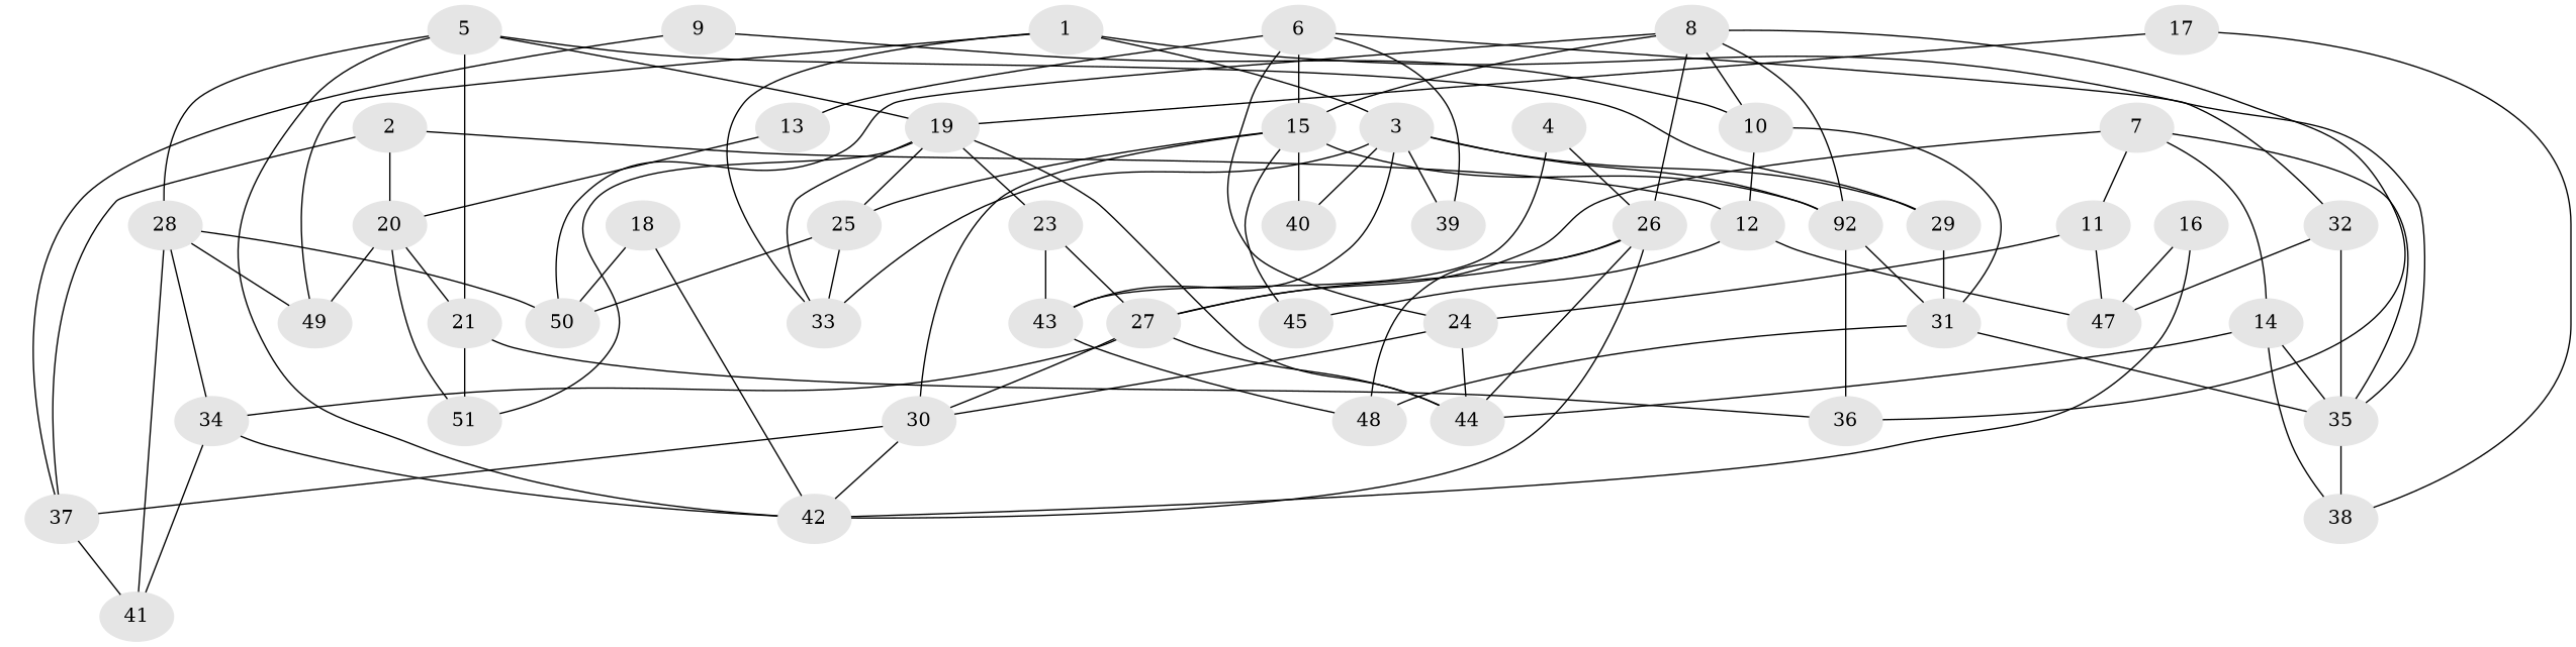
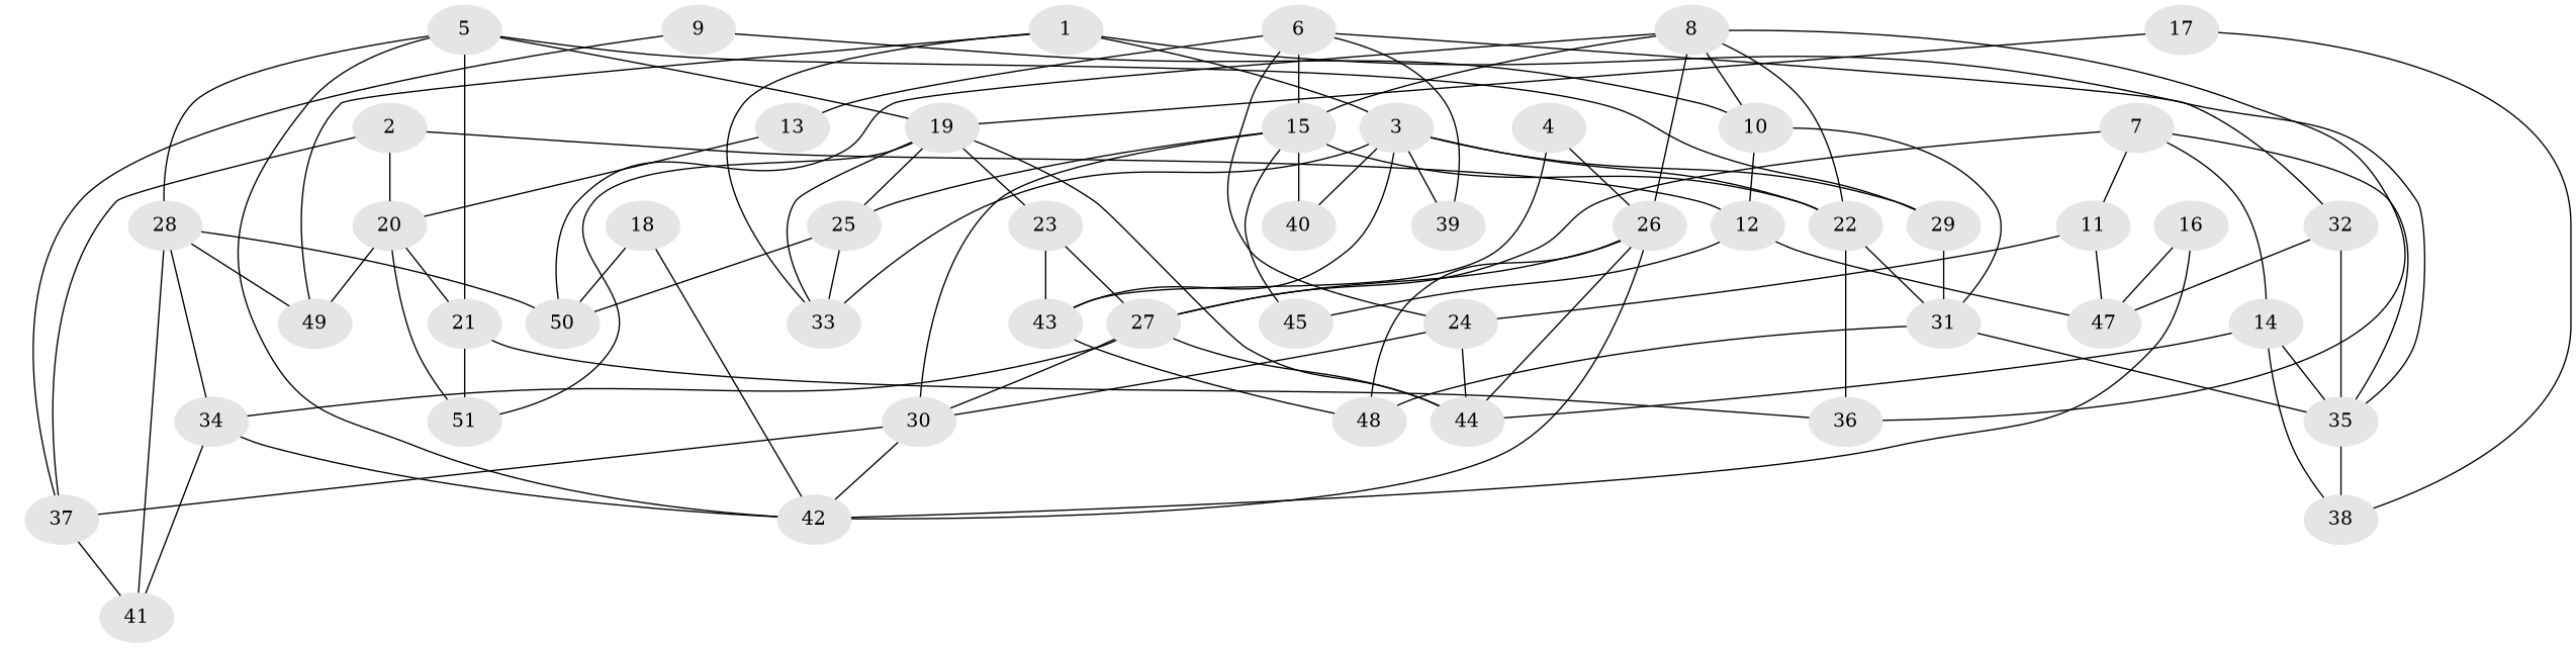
  graph {
    node [color=gray90 style=filled]
    1
    3
    33
    35
    49
-   22 [label=92]
+   22
    29
    39
    40
    43
    38
    2
    12
    20
    37
    47
    45
    21
    51
    41
    36
    31
    48
    4
    26
    42
    27
    44
    5
    19
    28
    25
    23
    50
    34
    6
    13
    15
    24
    32
    30
    7
    11
    14
    8
    10
    9
    16
    17
    18
    1 -- 3
    1 -- 33
    1 -- 35
    1 -- 49
    3 -- 33
    3 -- 22
    3 -- 29
    3 -- 39
    3 -- 40
    3 -- 43
    35 -- 38
    22 -- 36
    22 -- 31
    29 -- 31
    43 -- 48
    2 -- 12
    2 -- 20
    2 -- 37
    12 -- 47
    12 -- 45
    20 -- 49
    20 -- 21
    20 -- 51
    37 -- 41
    21 -- 51
    21 -- 36
    31 -- 35
    31 -- 48
    4 -- 43
    4 -- 26
    26 -- 48
    26 -- 42
    26 -- 27
    26 -- 44
    27 -- 44
    27 -- 34
    27 -- 30
    5 -- 29
    5 -- 21
    5 -- 42
    5 -- 19
    5 -- 28
    19 -- 33
    19 -- 51
    19 -- 44
    19 -- 25
    19 -- 23
    28 -- 49
    28 -- 41
    28 -- 50
    28 -- 34
    25 -- 33
    25 -- 50
    23 -- 43
    23 -- 27
    34 -- 41
    34 -- 42
    6 -- 39
    6 -- 13
    6 -- 15
    6 -- 24
    6 -- 32
    13 -- 20
    15 -- 22
    15 -- 40
    15 -- 45
    15 -- 25
    15 -- 30
    24 -- 44
    24 -- 30
    32 -- 35
    32 -- 47
    30 -- 37
    30 -- 42
    7 -- 35
    7 -- 27
    7 -- 11
    7 -- 14
    11 -- 47
    11 -- 24
    14 -- 35
    14 -- 38
    14 -- 44
    8 -- 22
    8 -- 36
    8 -- 26
    8 -- 50
    8 -- 15
    8 -- 10
    10 -- 12
    10 -- 31
    9 -- 37
    9 -- 10
    16 -- 47
    16 -- 42
    17 -- 38
    17 -- 19
    18 -- 42
    18 -- 50
  }
